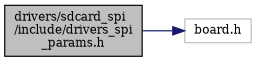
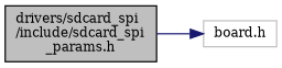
  digraph {
    rankdir=LR
    fontname="DejaVu Serif"
    node [fontname="DejaVu Serif" fontsize=10 shape=record style=filled]
-   n1 [color=black fillcolor=grey75 fontcolor=black height=0.2 label="drivers/sdcard_spi\l/include/drivers_spi\l_params.h" width=0.4]
+   n1 [color=black fillcolor=grey75 fontcolor=black height=0.2 label="drivers/sdcard_spi\l/include/sdcard_spi\l_params.h" width=0.4]
    n2 [color=grey75 fillcolor=white height=0.2 label="board.h" width=0.4]
    n1 -> n2 [color=midnightblue fontname="DejaVu Serif" fontsize=10 labelfontname=Helvetica labelfontsize=10 style=solid]
  }
